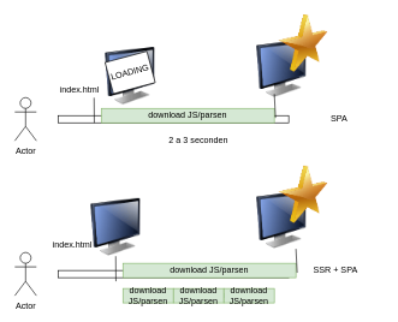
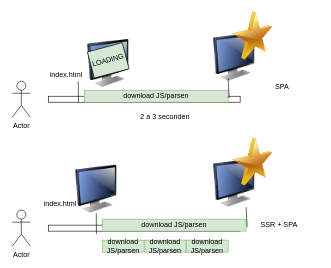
  <mxCell id="0" />
  <mxCell id="1" parent="0" />
  <mxCell id="2" value="" style="rounded=0;whiteSpace=wrap;html=1;" parent="1" vertex="1"><mxGeometry x="80" y="160" width="320" height="10" as="geometry" /></mxCell>
  <mxCell id="3" value="Actor" style="shape=umlActor;verticalLabelPosition=bottom;verticalAlign=top;html=1;outlineConnect=0;" parent="1" vertex="1"><mxGeometry x="20" y="135" width="30" height="60" as="geometry" /></mxCell>
  <mxCell id="4" value="" style="endArrow=none;html=1;exitX=0.126;exitY=0.48;exitDx=0;exitDy=0;exitPerimeter=0;" parent="1" edge="1"><mxGeometry width="50" height="50" relative="1" as="geometry"><mxPoint x="130.32" y="170" as="sourcePoint" /><mxPoint x="130" y="135.2" as="targetPoint" /></mxGeometry></mxCell>
  <mxCell id="5" value="index.html" style="text;html=1;align=center;verticalAlign=middle;whiteSpace=wrap;rounded=0;" parent="1" vertex="1"><mxGeometry x="80" y="110" width="60" height="30" as="geometry" /></mxCell>
- <mxCell id="6" value="SPA" style="text;html=1;align=center;verticalAlign=middle;whiteSpace=wrap;rounded=0;" parent="1" vertex="1"><mxGeometry x="440" y="150" width="60" height="30" as="geometry" /></mxCell>
+ <mxCell id="6" value="SPA" style="text;html=1;align=center;verticalAlign=middle;whiteSpace=wrap;rounded=0;" parent="1" vertex="1"><mxGeometry x="440" y="130" width="60" height="30" as="geometry" /></mxCell>
  <mxCell id="7" value="" style="image;html=1;image=img/lib/clip_art/computers/Monitor_128x128.png" parent="1" vertex="1"><mxGeometry x="350" y="55" width="80" height="80" as="geometry" /></mxCell>
  <mxCell id="8" value="download JS/parsen" style="rounded=0;whiteSpace=wrap;html=1;fillColor=#d5e8d4;strokeColor=#82b366;" parent="1" vertex="1"><mxGeometry x="140" y="150" width="240" height="20" as="geometry" /></mxCell>
  <mxCell id="9" value="" style="endArrow=none;html=1;exitX=0.599;exitY=0.32;exitDx=0;exitDy=0;exitPerimeter=0;" parent="1" edge="1"><mxGeometry width="50" height="50" relative="1" as="geometry"><mxPoint x="381.68" y="163.2" as="sourcePoint" /><mxPoint x="380" y="130" as="targetPoint" /></mxGeometry></mxCell>
  <mxCell id="10" value="" style="image;html=1;image=img/lib/clip_art/computers/Monitor_128x128.png" parent="1" vertex="1"><mxGeometry x="140" y="65.2" width="80" height="80" as="geometry" /></mxCell>
- <mxCell id="11" value="LOADING" style="rounded=0;whiteSpace=wrap;html=1;rotation=-15;" parent="1" vertex="1"><mxGeometry x="150" y="77.7" width="60" height="45" as="geometry" /></mxCell>
+ <mxCell id="11" value="LOADING" style="rounded=0;whiteSpace=wrap;html=1;rotation=-15;fillColor=#d5e8d4;" parent="1" vertex="1"><mxGeometry x="150" y="77.7" width="60" height="45" as="geometry" /></mxCell>
  <mxCell id="12" value="2 a 3 seconden" style="text;html=1;align=center;verticalAlign=middle;whiteSpace=wrap;rounded=0;" parent="1" vertex="1"><mxGeometry x="220" y="180" width="110" height="30" as="geometry" /></mxCell>
  <mxCell id="13" value="" style="rounded=0;whiteSpace=wrap;html=1;" parent="1" vertex="1"><mxGeometry x="80" y="375" width="320" height="10" as="geometry" /></mxCell>
  <mxCell id="14" value="Actor" style="shape=umlActor;verticalLabelPosition=bottom;verticalAlign=top;html=1;outlineConnect=0;" parent="1" vertex="1"><mxGeometry x="20" y="350" width="30" height="60" as="geometry" /></mxCell>
  <mxCell id="15" value="index.html" style="text;html=1;align=center;verticalAlign=middle;whiteSpace=wrap;rounded=0;" parent="1" vertex="1"><mxGeometry x="70" y="325" width="60" height="30" as="geometry" /></mxCell>
  <mxCell id="16" value="SSR + SPA" style="text;html=1;align=center;verticalAlign=middle;whiteSpace=wrap;rounded=0;" parent="1" vertex="1"><mxGeometry x="400" y="360" width="130" height="30" as="geometry" /></mxCell>
  <mxCell id="17" value="" style="image;html=1;image=img/lib/clip_art/computers/Monitor_128x128.png" parent="1" vertex="1"><mxGeometry x="120" y="275" width="80" height="80" as="geometry" /></mxCell>
  <mxCell id="18" value="download JS/parsen" style="rounded=0;whiteSpace=wrap;html=1;fillColor=#d5e8d4;strokeColor=#82b366;" parent="1" vertex="1"><mxGeometry x="170" y="365" width="240" height="20" as="geometry" /></mxCell>
  <mxCell id="19" value="" style="endArrow=none;html=1;exitX=0.599;exitY=0.32;exitDx=0;exitDy=0;exitPerimeter=0;" parent="1" edge="1"><mxGeometry width="50" height="50" relative="1" as="geometry"><mxPoint x="411.68" y="378.2" as="sourcePoint" /><mxPoint x="410" y="345" as="targetPoint" /></mxGeometry></mxCell>
  <mxCell id="20" value="2 a 3 seconden" style="text;html=1;align=center;verticalAlign=middle;whiteSpace=wrap;rounded=0;" parent="1" vertex="1"><mxGeometry x="220" y="395" width="110" height="30" as="geometry" /></mxCell>
  <mxCell id="21" value="" style="endArrow=none;html=1;exitX=0.126;exitY=0.48;exitDx=0;exitDy=0;exitPerimeter=0;" parent="1" edge="1"><mxGeometry width="50" height="50" relative="1" as="geometry"><mxPoint x="160.32" y="390" as="sourcePoint" /><mxPoint x="160" y="355.2" as="targetPoint" /></mxGeometry></mxCell>
  <mxCell id="22" value="" style="image;html=1;image=img/lib/clip_art/general/Star_128x128.png" parent="1" vertex="1"><mxGeometry x="380" y="20" width="80" height="80" as="geometry" /></mxCell>
  <mxCell id="23" value="" style="image;html=1;image=img/lib/clip_art/computers/Monitor_128x128.png" parent="1" vertex="1"><mxGeometry x="350" y="265" width="80" height="80" as="geometry" /></mxCell>
  <mxCell id="24" value="" style="image;html=1;image=img/lib/clip_art/general/Star_128x128.png" parent="1" vertex="1"><mxGeometry x="380" y="230" width="80" height="80" as="geometry" /></mxCell>
  <mxCell id="25" value="download JS/parsen" style="rounded=0;whiteSpace=wrap;html=1;fillColor=#d5e8d4;strokeColor=#82b366;" parent="1" vertex="1"><mxGeometry x="170" y="400" width="70" height="20" as="geometry" /></mxCell>
  <mxCell id="26" value="download JS/parsen" style="rounded=0;whiteSpace=wrap;html=1;fillColor=#d5e8d4;strokeColor=#82b366;" parent="1" vertex="1"><mxGeometry x="240" y="400" width="70" height="20" as="geometry" /></mxCell>
  <mxCell id="27" value="download JS/parsen" style="rounded=0;whiteSpace=wrap;html=1;fillColor=#d5e8d4;strokeColor=#82b366;" parent="1" vertex="1"><mxGeometry x="310" y="400" width="70" height="20" as="geometry" /></mxCell>
